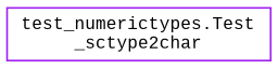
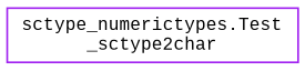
  digraph {
    rankdir=LR
    fontname="Liberation Mono"
-   n1 [color=purple fillcolor=white fontname="Liberation Mono" fontsize=10 height=0.2 label="test_numerictypes.Test\l_sctype2char" shape=record style=filled width=0.4]
+   n1 [color=purple fillcolor=white fontname="Liberation Mono" fontsize=10 height=0.2 label="sctype_numerictypes.Test\l_sctype2char" shape=record style=filled width=0.4]
  }
